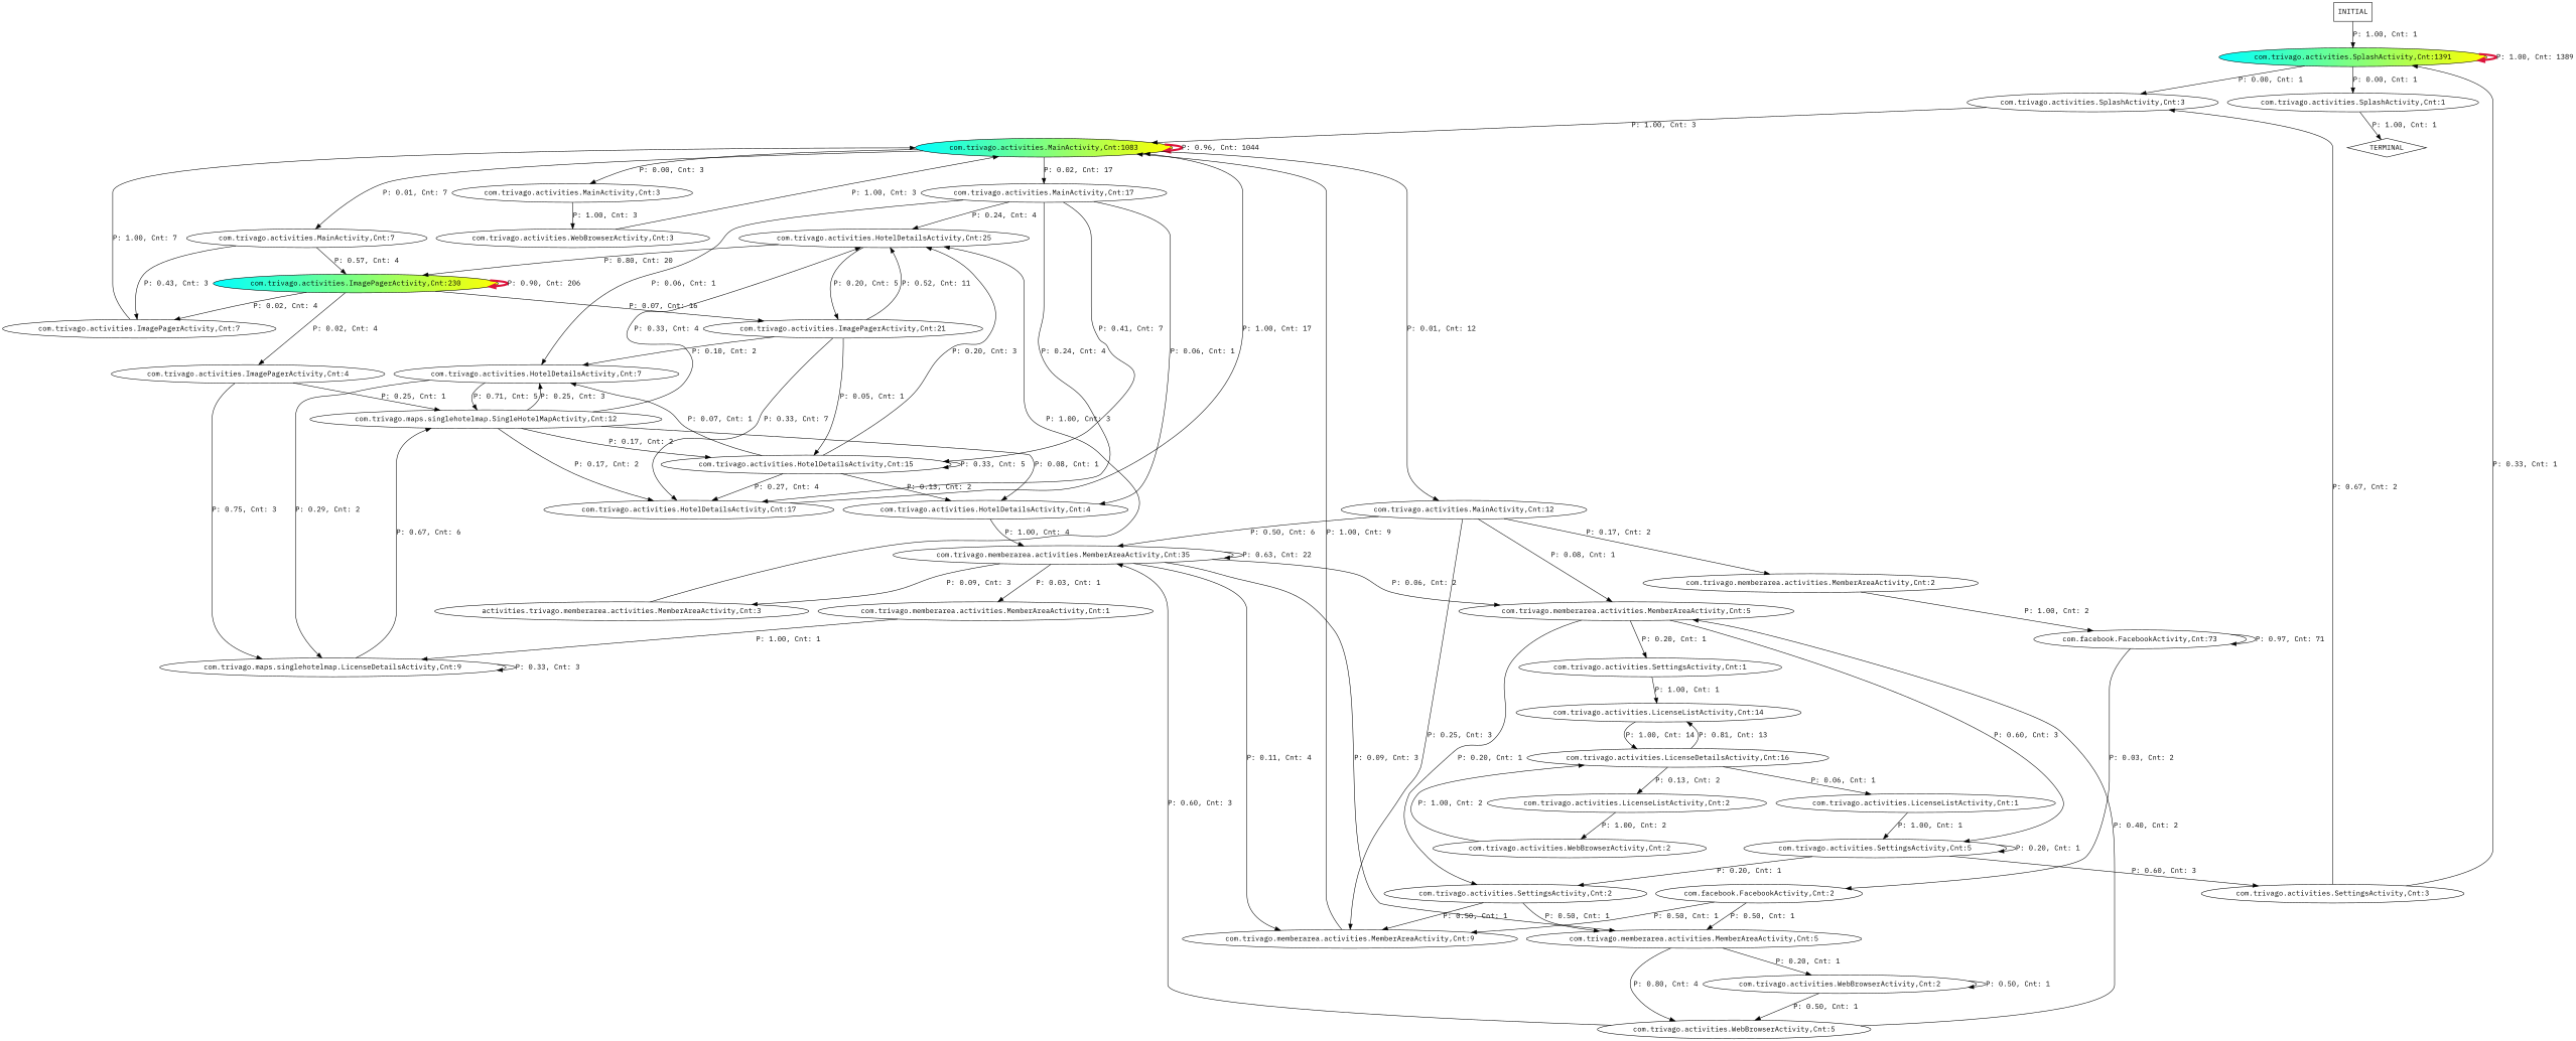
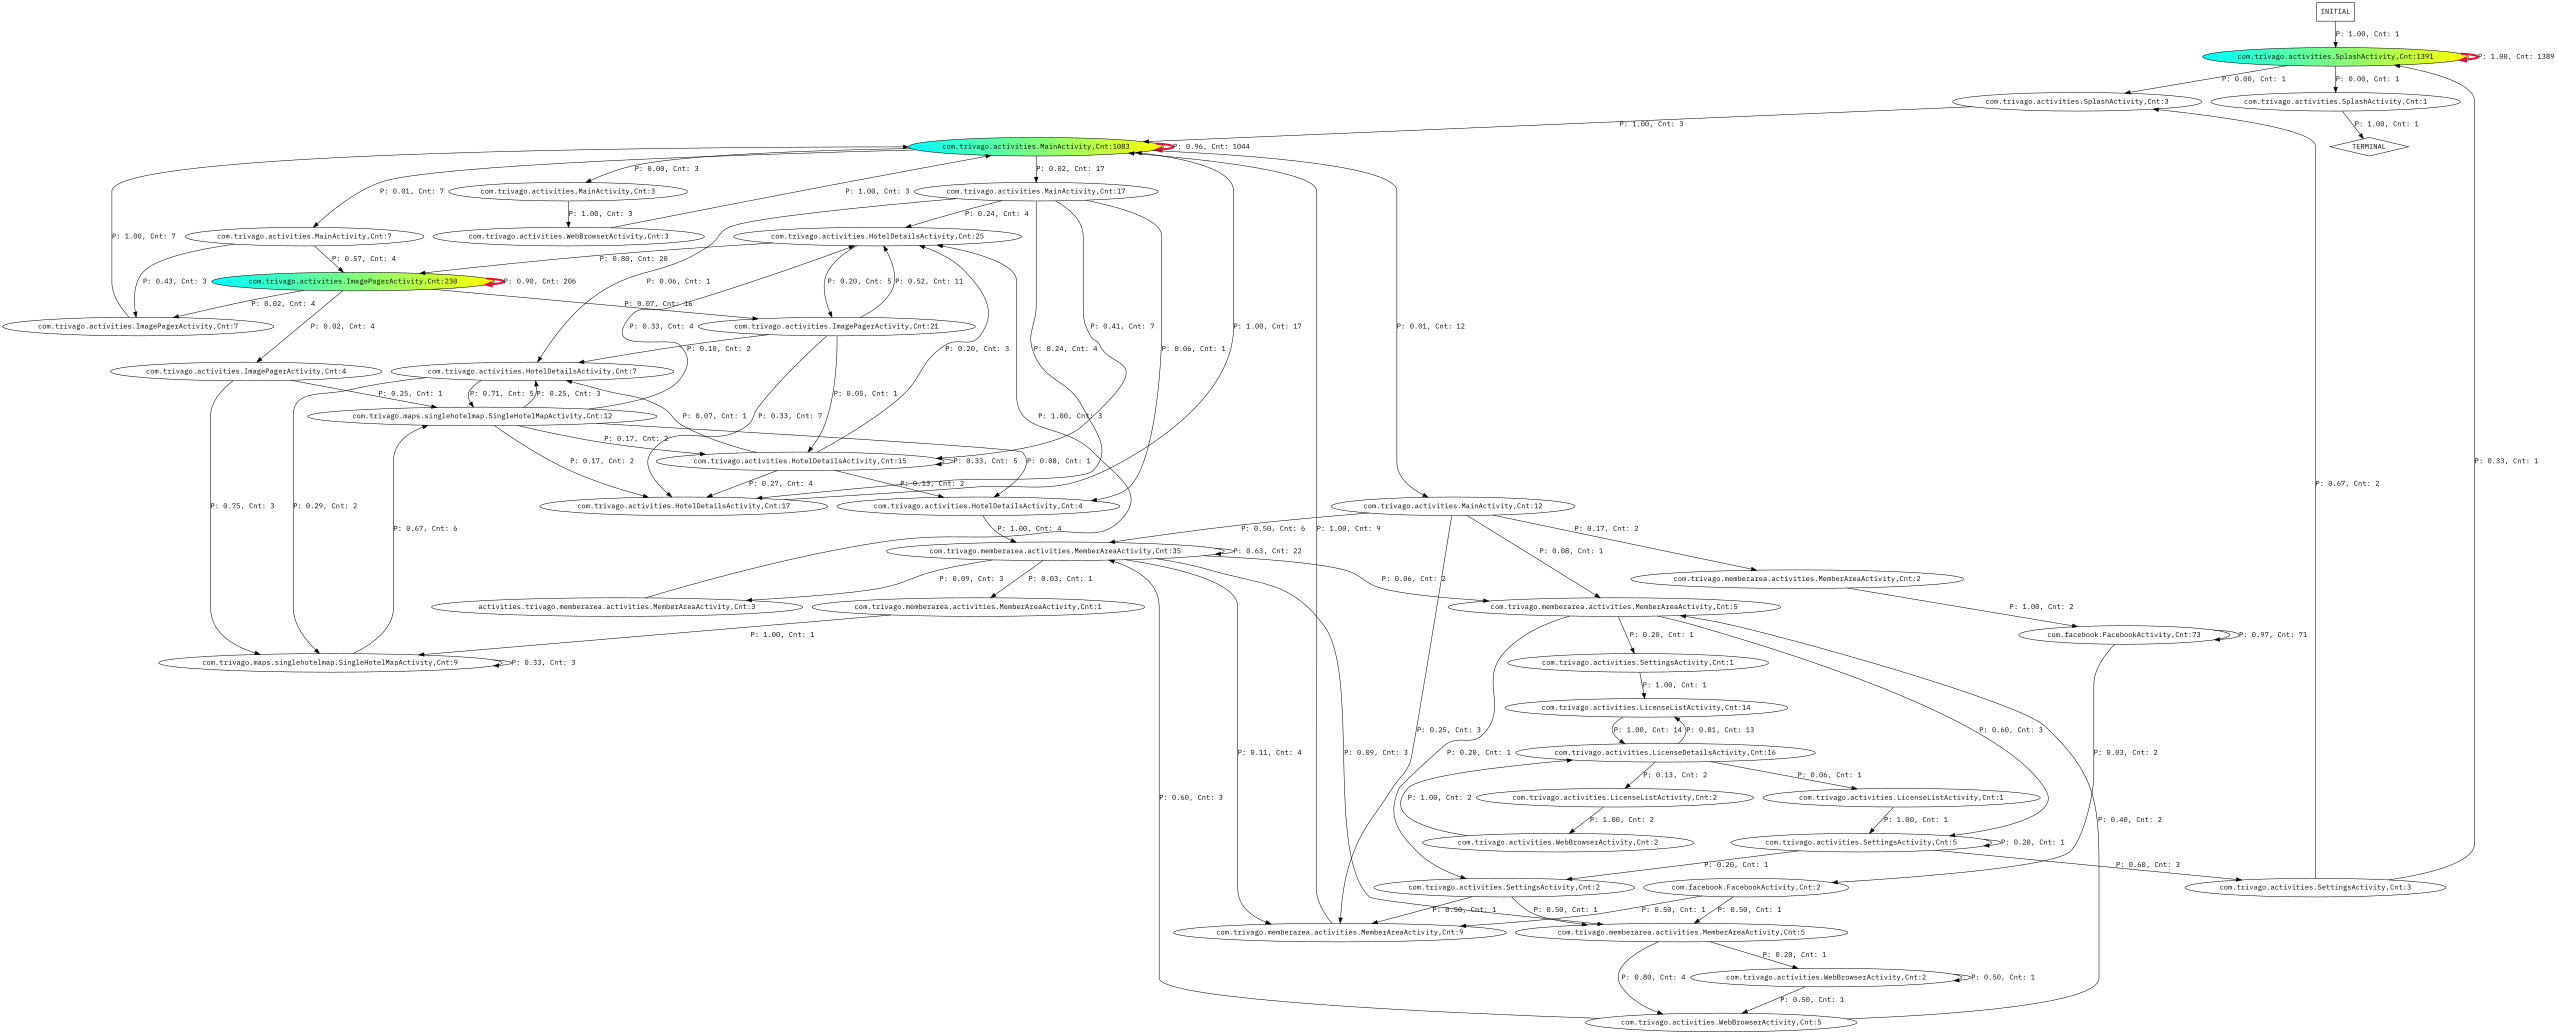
  digraph {
    fontname="IBM Plex Mono"
    node [fontname="IBM Plex Mono"]
    edge [fontname="IBM Plex Mono"]
    n1 [fillcolor="cyan:yellow" label="com.trivago.activities.SplashActivity,Cnt:1391" style=filled]
    n2 [label="com.trivago.activities.SplashActivity,Cnt:3"]
    n3 [label="com.trivago.activities.SplashActivity,Cnt:1"]
    n4 [fillcolor="cyan:yellow" label="com.trivago.activities.MainActivity,Cnt:1083" style=filled]
    n5 [label=TERMINAL shape=diamond]
    n6 [label="com.trivago.activities.MainActivity,Cnt:17"]
    n7 [label="com.trivago.activities.MainActivity,Cnt:12"]
    n8 [label="com.trivago.activities.MainActivity,Cnt:7"]
    n9 [label="com.trivago.activities.MainActivity,Cnt:3"]
    n10 [label="com.trivago.activities.HotelDetailsActivity,Cnt:25"]
    n11 [label="com.trivago.activities.HotelDetailsActivity,Cnt:17"]
    n12 [label="com.trivago.activities.HotelDetailsActivity,Cnt:15"]
    n13 [label="com.trivago.activities.HotelDetailsActivity,Cnt:7"]
    n14 [label="com.trivago.activities.HotelDetailsActivity,Cnt:4"]
    n15 [label="com.trivago.memberarea.activities.MemberAreaActivity,Cnt:35"]
    n16 [label="com.trivago.memberarea.activities.MemberAreaActivity,Cnt:9"]
    n17 [label="com.trivago.memberarea.activities.MemberAreaActivity,Cnt:5"]
    n18 [label="com.trivago.memberarea.activities.MemberAreaActivity,Cnt:2"]
    n19 [fillcolor="cyan:yellow" label="com.trivago.activities.ImagePagerActivity,Cnt:230" style=filled]
    n20 [label="com.trivago.activities.ImagePagerActivity,Cnt:7"]
    n21 [label="com.trivago.activities.WebBrowserActivity,Cnt:3"]
    n22 [label="com.trivago.activities.ImagePagerActivity,Cnt:21"]
    n23 [label="com.trivago.activities.ImagePagerActivity,Cnt:4"]
    n24 [label="com.trivago.maps.singlehotelmap.SingleHotelMapActivity,Cnt:12"]
-   n25 [label="com.trivago.maps.singlehotelmap.LicenseDetailsActivity,Cnt:9"]
+   n25 [label="com.trivago.maps.singlehotelmap.SingleHotelMapActivity,Cnt:9"]
    n26 [label="com.facebook.FacebookActivity,Cnt:73"]
    n27 [label="com.facebook.FacebookActivity,Cnt:2"]
    n28 [label="com.trivago.memberarea.activities.MemberAreaActivity,Cnt:5"]
    n29 [label="activities.trivago.memberarea.activities.MemberAreaActivity,Cnt:3"]
    n30 [label="com.trivago.memberarea.activities.MemberAreaActivity,Cnt:1"]
    n31 [label="com.trivago.activities.WebBrowserActivity,Cnt:5"]
    n32 [label="com.trivago.activities.WebBrowserActivity,Cnt:2"]
    n33 [label="com.trivago.activities.SettingsActivity,Cnt:5"]
    n34 [label="com.trivago.activities.SettingsActivity,Cnt:2"]
    n35 [label="com.trivago.activities.SettingsActivity,Cnt:1"]
    n36 [label="com.trivago.activities.LicenseDetailsActivity,Cnt:16"]
    n37 [label="com.trivago.activities.LicenseListActivity,Cnt:14"]
    n38 [label="com.trivago.activities.LicenseListActivity,Cnt:2"]
    n39 [label="com.trivago.activities.LicenseListActivity,Cnt:1"]
    n40 [label="com.trivago.activities.WebBrowserActivity,Cnt:2"]
    n41 [label="com.trivago.activities.SettingsActivity,Cnt:3"]
    n42 [label=INITIAL shape=box]
    n1 -> n1 [color=crimson label="P: 1.00, Cnt: 1389" penwidth=4]
    n1 -> n2 [label="P: 0.00, Cnt: 1"]
    n1 -> n3 [label="P: 0.00, Cnt: 1"]
    n2 -> n4 [label="P: 1.00, Cnt: 3"]
    n3 -> n5 [label="P: 1.00, Cnt: 1"]
    n4 -> n4 [color=crimson label="P: 0.96, Cnt: 1044" penwidth=4]
    n4 -> n6 [label="P: 0.02, Cnt: 17"]
    n4 -> n7 [label="P: 0.01, Cnt: 12"]
    n4 -> n8 [label="P: 0.01, Cnt: 7"]
    n4 -> n9 [label="P: 0.00, Cnt: 3"]
    n6 -> n10 [label="P: 0.24, Cnt: 4"]
    n6 -> n11 [label="P: 0.24, Cnt: 4"]
    n6 -> n12 [label="P: 0.41, Cnt: 7"]
    n6 -> n13 [label="P: 0.06, Cnt: 1"]
    n6 -> n14 [label="P: 0.06, Cnt: 1"]
    n7 -> n15 [label="P: 0.50, Cnt: 6"]
    n7 -> n16 [label="P: 0.25, Cnt: 3"]
    n7 -> n17 [label="P: 0.08, Cnt: 1"]
    n7 -> n18 [label="P: 0.17, Cnt: 2"]
    n8 -> n19 [label="P: 0.57, Cnt: 4"]
    n8 -> n20 [label="P: 0.43, Cnt: 3"]
    n9 -> n21 [label="P: 1.00, Cnt: 3"]
    n10 -> n19 [label="P: 0.80, Cnt: 20"]
    n10 -> n22 [label="P: 0.20, Cnt: 5"]
    n11 -> n4 [label="P: 1.00, Cnt: 17"]
    n12 -> n10 [label="P: 0.20, Cnt: 3"]
    n12 -> n11 [label="P: 0.27, Cnt: 4"]
    n12 -> n12 [label="P: 0.33, Cnt: 5"]
    n12 -> n13 [label="P: 0.07, Cnt: 1"]
    n12 -> n14 [label="P: 0.13, Cnt: 2"]
    n13 -> n24 [label="P: 0.71, Cnt: 5"]
    n13 -> n25 [label="P: 0.29, Cnt: 2"]
    n14 -> n15 [label="P: 1.00, Cnt: 4"]
    n15 -> n15 [label="P: 0.63, Cnt: 22"]
    n15 -> n16 [label="P: 0.11, Cnt: 4"]
    n15 -> n17 [label="P: 0.06, Cnt: 2"]
    n15 -> n28 [label="P: 0.09, Cnt: 3"]
    n15 -> n29 [label="P: 0.09, Cnt: 3"]
    n15 -> n30 [label="P: 0.03, Cnt: 1"]
    n16 -> n4 [label="P: 1.00, Cnt: 9"]
    n17 -> n33 [label="P: 0.60, Cnt: 3"]
    n17 -> n34 [label="P: 0.20, Cnt: 1"]
    n17 -> n35 [label="P: 0.20, Cnt: 1"]
    n18 -> n26 [label="P: 1.00, Cnt: 2"]
    n19 -> n19 [color=crimson label="P: 0.90, Cnt: 206" penwidth=4]
    n19 -> n20 [label="P: 0.02, Cnt: 4"]
    n19 -> n22 [label="P: 0.07, Cnt: 16"]
    n19 -> n23 [label="P: 0.02, Cnt: 4"]
    n20 -> n4 [label="P: 1.00, Cnt: 7"]
    n21 -> n4 [label="P: 1.00, Cnt: 3"]
    n22 -> n10 [label="P: 0.52, Cnt: 11"]
    n22 -> n11 [label="P: 0.33, Cnt: 7"]
    n22 -> n12 [label="P: 0.05, Cnt: 1"]
    n22 -> n13 [label="P: 0.10, Cnt: 2"]
    n23 -> n24 [label="P: 0.25, Cnt: 1"]
    n23 -> n25 [label="P: 0.75, Cnt: 3"]
    n24 -> n10 [label="P: 0.33, Cnt: 4"]
    n24 -> n11 [label="P: 0.17, Cnt: 2"]
    n24 -> n12 [label="P: 0.17, Cnt: 2"]
    n24 -> n13 [label="P: 0.25, Cnt: 3"]
    n24 -> n14 [label="P: 0.08, Cnt: 1"]
    n25 -> n24 [label="P: 0.67, Cnt: 6"]
    n25 -> n25 [label="P: 0.33, Cnt: 3"]
    n26 -> n26 [label="P: 0.97, Cnt: 71"]
    n26 -> n27 [label="P: 0.03, Cnt: 2"]
    n27 -> n16 [label="P: 0.50, Cnt: 1"]
    n27 -> n28 [label="P: 0.50, Cnt: 1"]
    n28 -> n31 [label="P: 0.80, Cnt: 4"]
    n28 -> n32 [label="P: 0.20, Cnt: 1"]
    n29 -> n10 [label="P: 1.00, Cnt: 3"]
    n30 -> n25 [label="P: 1.00, Cnt: 1"]
    n31 -> n15 [label="P: 0.60, Cnt: 3"]
    n31 -> n17 [label="P: 0.40, Cnt: 2"]
    n32 -> n31 [label="P: 0.50, Cnt: 1"]
    n32 -> n32 [label="P: 0.50, Cnt: 1"]
    n33 -> n33 [label="P: 0.20, Cnt: 1"]
    n33 -> n34 [label="P: 0.20, Cnt: 1"]
    n33 -> n41 [label="P: 0.60, Cnt: 3"]
    n34 -> n16 [label="P: 0.50, Cnt: 1"]
    n34 -> n28 [label="P: 0.50, Cnt: 1"]
    n35 -> n37 [label="P: 1.00, Cnt: 1"]
    n36 -> n37 [label="P: 0.81, Cnt: 13"]
    n36 -> n38 [label="P: 0.13, Cnt: 2"]
    n36 -> n39 [label="P: 0.06, Cnt: 1"]
    n37 -> n36 [label="P: 1.00, Cnt: 14"]
    n38 -> n40 [label="P: 1.00, Cnt: 2"]
    n39 -> n33 [label="P: 1.00, Cnt: 1"]
    n40 -> n36 [label="P: 1.00, Cnt: 2"]
    n41 -> n1 [label="P: 0.33, Cnt: 1"]
    n41 -> n2 [label="P: 0.67, Cnt: 2"]
    n42 -> n1 [label="P: 1.00, Cnt: 1"]
  }
